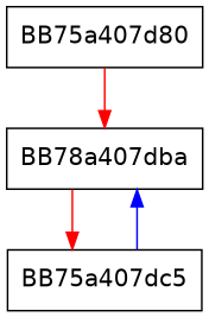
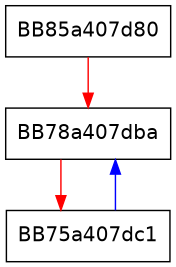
  digraph {
    fontname="DejaVu Sans"
    splines=ortho
    node [fontname="DejaVu Sans" shape=box]
    edge [color=red fontname="DejaVu Sans"]
    n1 [label=BB78a407dba]
-   BB75a407d80
-   BB75a407dc1 [label=BB75a407dc5]
+   BB75a407d80 [label=BB85a407d80]
+   BB75a407dc1
    n1 -> BB75a407dc1
    BB75a407d80 -> n1
    BB75a407dc1 -> n1 [color=blue]
  }
